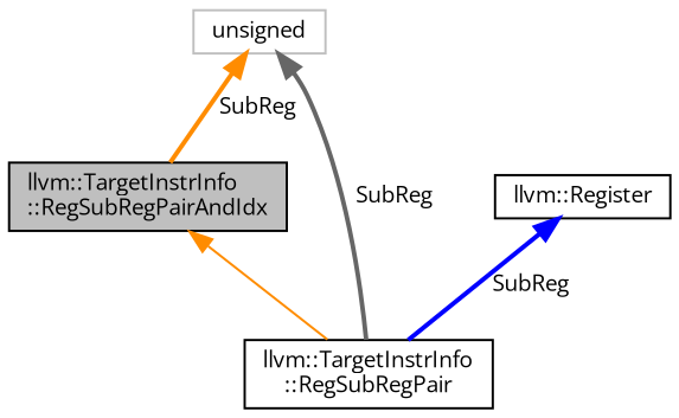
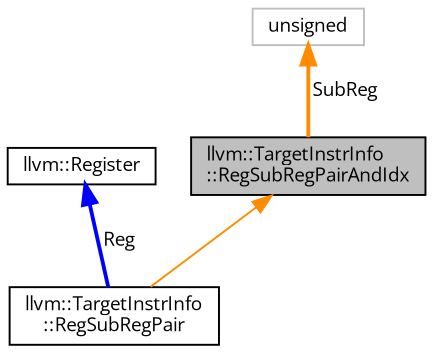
  digraph {
    fontname="Open Sans"
    node [color=black fontname="Open Sans" fontsize=10 shape=record]
    edge [color=darkorange dir=back fontname="Open Sans" fontsize=10 labelfontname=Helvetica labelfontsize=10 style=bold]
    n1 [fillcolor=grey75 fontcolor=black height=0.2 label="llvm::TargetInstrInfo\l::RegSubRegPairAndIdx" style=filled width=0.4]
    n2 [height=0.2 label="llvm::TargetInstrInfo\l::RegSubRegPair" width=0.4]
    n3 [color=grey75 height=0.2 label=unsigned width=0.4]
    n4 [height=0.2 label="llvm::Register" width=0.4]
    n1 -> n2 [style=solid]
    n3 -> n1 [label=" SubReg"]
-   n3 -> n2 [color=gray40 label=" SubReg"]
-   n4 -> n2 [color=blue label=" SubReg"]
+   n4 -> n2 [color=blue label=" Reg"]
  }
